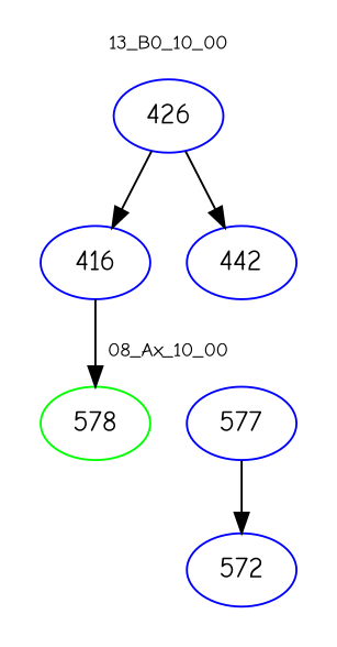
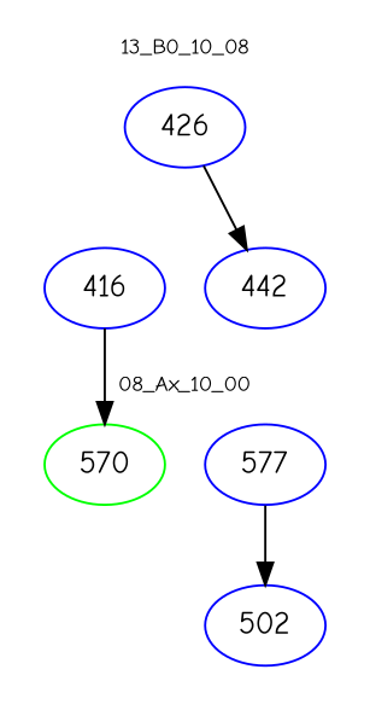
  digraph {
    fontname="Comic Neue"
    node [color=blue fontname="Comic Neue"]
    edge [color=black fontname="Comic Neue"]
    n1 [label=577]
-   n2 [label=572]
-   n3 [color=green label=578]
+   n2 [label=502]
+   n3 [color=green label=570]
    n4 [label=426]
    n5 [label=416]
    n6 [label=442]
    subgraph cluster_1 {
      color=white
      fontsize=10
      label="08_Ax_10_00"
      n1
      n2
      n3
    }
    subgraph cluster_2 {
      color=white
      fontsize=10
-     label="13_B0_10_00"
+     label="13_B0_10_08"
      n4
      n5
      n6
    }
    n1 -> n2
-   n4 -> n5
    n4 -> n6
    n5 -> n3
  }
